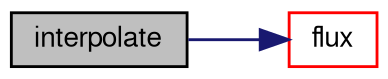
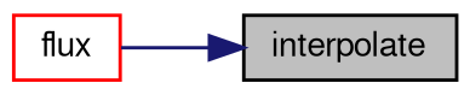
  digraph {
    rankdir=LR
    node [fontname=FreeSans fontsize=10 shape=record]
    n1 [color=black fillcolor=grey75 fontcolor=black height=0.2 label=interpolate style=filled width=0.4]
    n2 [color=red height=0.2 label=flux width=0.4]
-   n1 -> n2 [color=midnightblue fontname=FreeSans fontsize=10 labelfontname=FreeSans labelfontsize=10 style=solid]
+   n2 -> n1 [color=midnightblue fontname=FreeSans fontsize=10 labelfontname=FreeSans labelfontsize=10 style=solid]
  }
